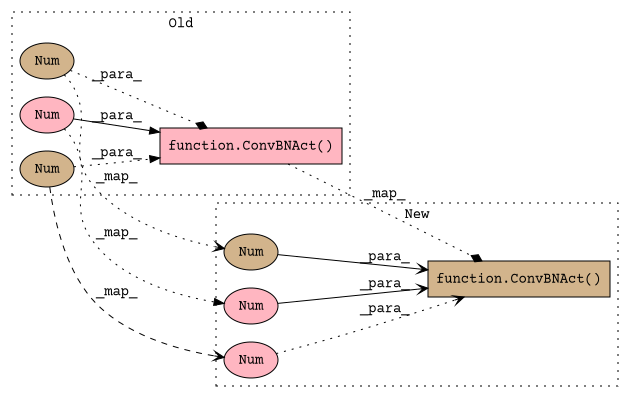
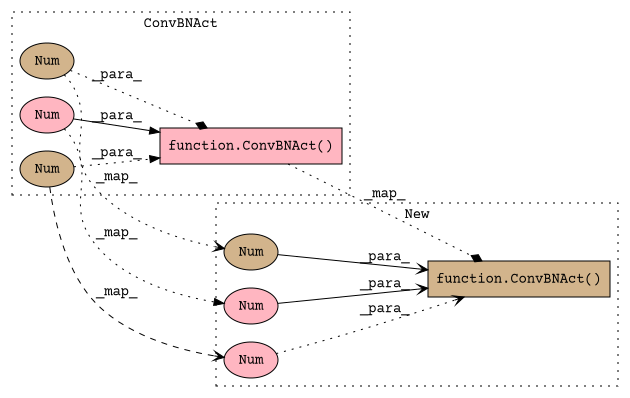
  digraph {
    rankdir=LR
    fontname="Courier Prime"
    node [a=76 l=1 shape=ellipse style=filled fillcolor=lightpink fontname="Courier Prime"]
    edge [style=dotted arrowhead=vee fontname="Courier Prime"]
    n1 [a=75 l="10,1" label="function.ConvBNAct()" s="4186,4250" shape=box]
    n2 [label=Num s=4196 fillcolor=tan]
    n3 [label=Num s=4216]
    n4 [label=Num s=4222 fillcolor=tan]
    n5 [a=75 l="10,1" label="function.ConvBNAct()" s="4602,4666" shape=box fillcolor=tan]
    n6 [label=Num s=4612 fillcolor=tan]
    n7 [label=Num s=4632]
    n8 [label=Num s=4638]
    subgraph cluster_1 {
-     label=Old
+     label=ConvBNAct
      style=dotted
      n1
      n2
      n3
      n4
    }
    subgraph cluster_2 {
      label=New
      style=dotted
      n5
      n6
      n7
      n8
    }
    n1 -> n5 [label=_map_ arrowhead=diamond]
    n2 -> n1 [label=_para_ arrowhead=diamond]
    n2 -> n6 [label=_map_]
    n3 -> n1 [label=_para_ style=solid arrowhead=normal]
    n3 -> n7 [label=_map_ arrowhead=normal]
    n4 -> n1 [label=_para_ arrowhead=normal]
    n4 -> n8 [label=_map_ style=dashed]
    n6 -> n5 [label=_para_ style=solid]
    n7 -> n5 [label=_para_ style=solid]
    n8 -> n5 [label=_para_]
  }
